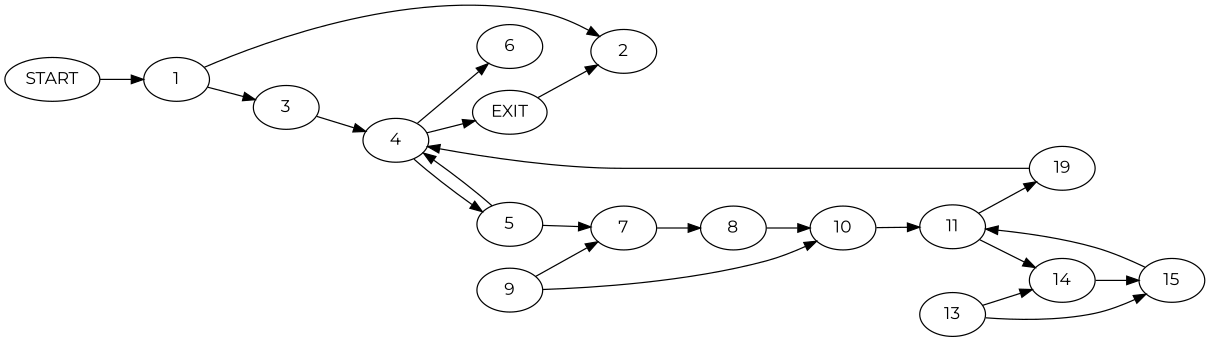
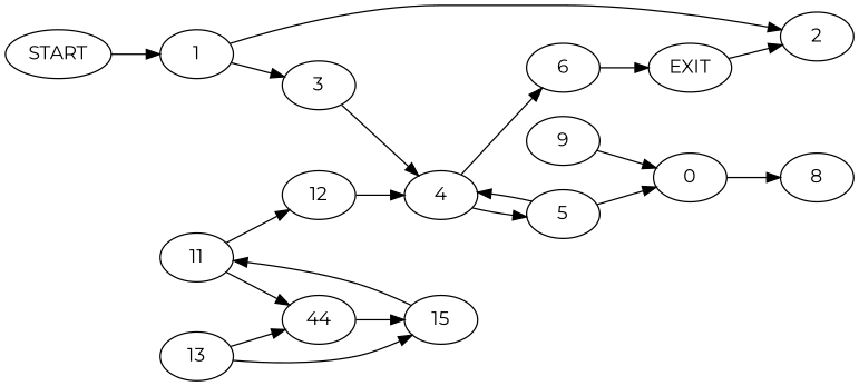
  digraph {
    fontname=Montserrat
    rankdir=LR
    node [fontname=Montserrat]
    edge [fontname=Montserrat]
    n1 [label=START]
    1
    2
    3
    n5 [label=EXIT]
    4
    5
    6
-   7
+   7 [label=0]
    8
-   10
    9
    11
-   12 [label=19]
-   14
+   12
+   14 [label=44]
    13
    15
    n1 -> 1
    1 -> 2
    1 -> 3
    3 -> 4
    n5 -> 2
    4 -> 5
    4 -> 6
    5 -> 4
    5 -> 7
-   4 -> n5
+   6 -> n5
    7 -> 8
-   8 -> 10
-   10 -> 11
    9 -> 7
-   9 -> 10
    11 -> 12
    11 -> 14
    12 -> 4
    14 -> 15
    13 -> 14
    13 -> 15
    15 -> 11
  }
